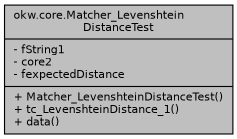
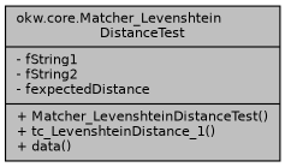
  digraph {
-   n1 [color=black fillcolor=grey75 fontcolor=black fontname=Helvetica fontsize=10 height=0.2 label="{okw.core.Matcher_Levenshtein\lDistanceTest\n|- fString1\l- core2\l- fexpectedDistance\l|+ Matcher_LevenshteinDistanceTest()\l+ tc_LevenshteinDistance_1()\l+ data()\l}" shape=record style=filled width=0.4]
+   n1 [color=black fillcolor=grey75 fontcolor=black fontname=Helvetica fontsize=10 height=0.2 label="{okw.core.Matcher_Levenshtein\lDistanceTest\n|- fString1\l- fString2\l- fexpectedDistance\l|+ Matcher_LevenshteinDistanceTest()\l+ tc_LevenshteinDistance_1()\l+ data()\l}" shape=record style=filled width=0.4]
  }
